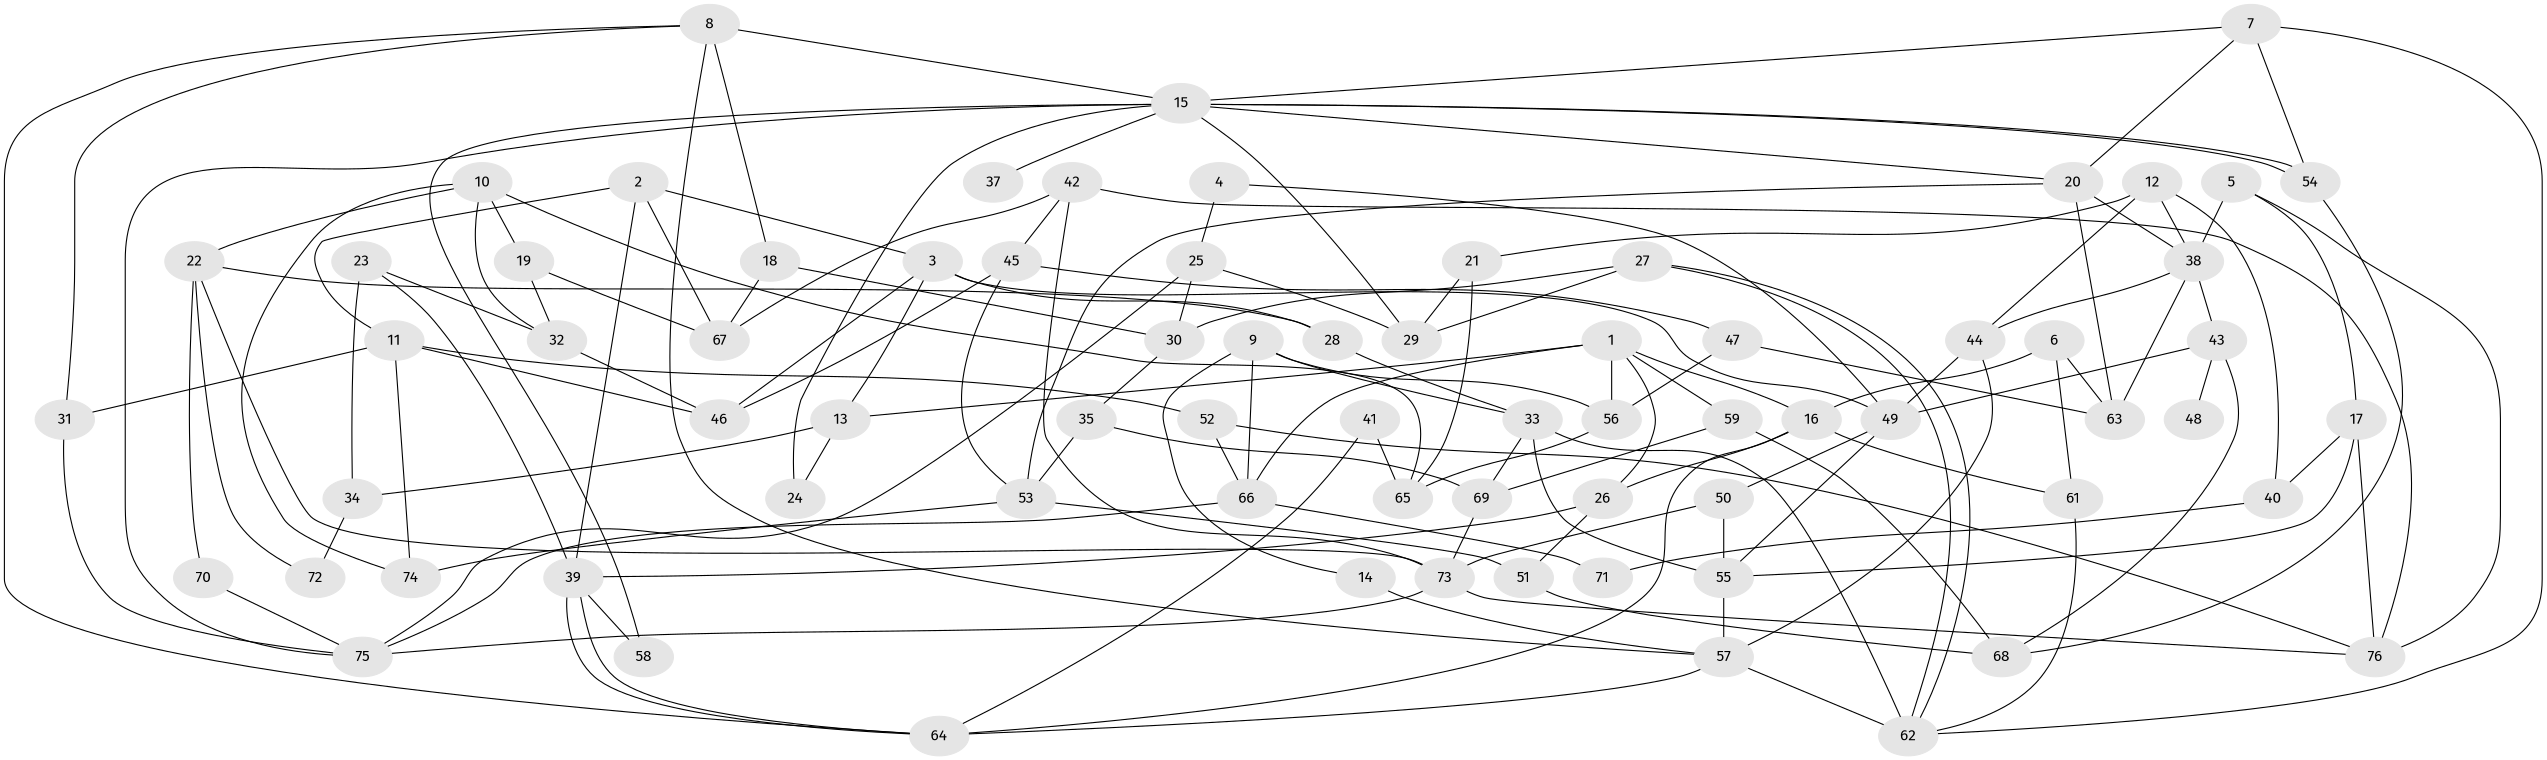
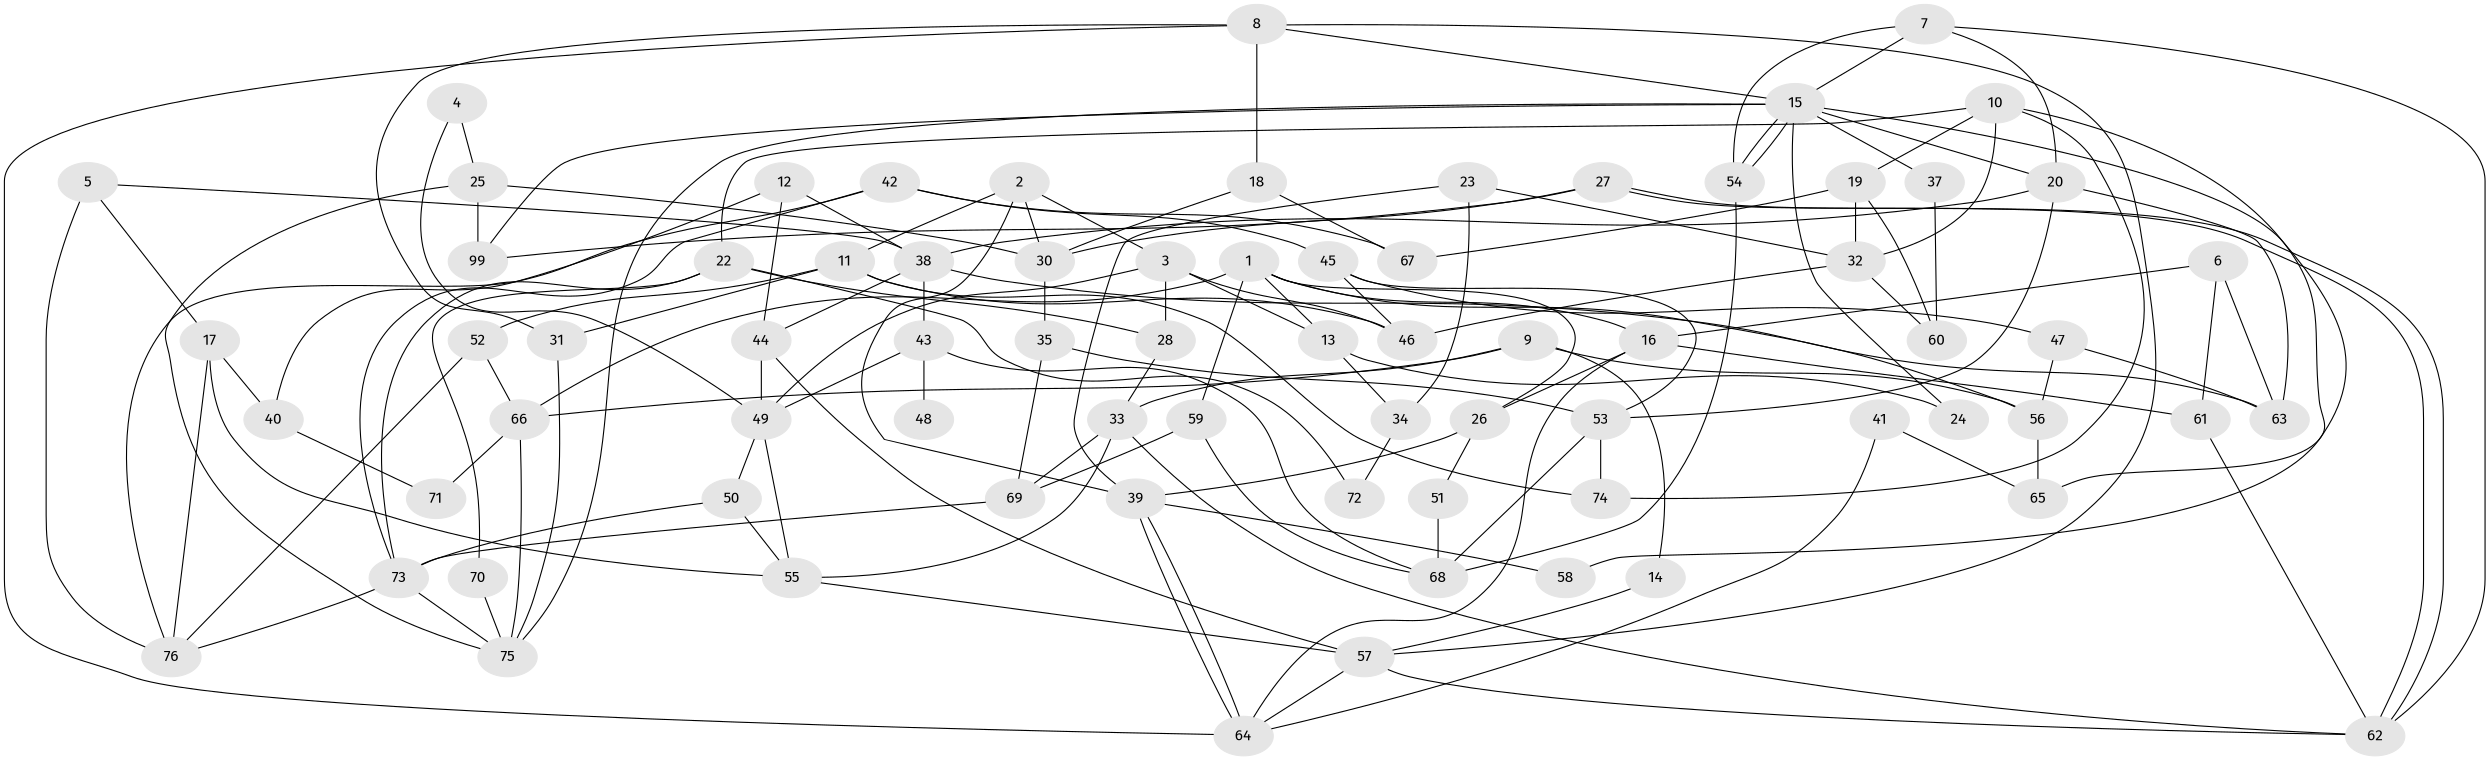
  graph {
    fontname="Fira Sans"
    node [color=gray90 fontname="Fira Sans" style=filled]
    edge [fontname="Fira Sans"]
    1
    13
    16
    26
    56
    59
    66
    24
    34
    61
    64
    39
    51
    65
    69
    68
    75
    71
    2
    3
    11
    67
    28
    46
    49
    31
    74
    52
    58
    33
    55
    50
    4
    25
-   29
+   29 [label=99]
    30
    5
    17
    38
    76
    40
    63
    44
    43
    6
    62
    7
    15
    20
    54
    37
    53
    8
    18
    57
    9
    14
    10
    19
    22
    32
+   60
    70
    72
    73
    12
-   21
    35
    23
    27
    48
    41
    42
    45
    47
    1 -- 13
    1 -- 16
    1 -- 26
    1 -- 56
    1 -- 59
    1 -- 66
    13 -- 24
    13 -- 34
    16 -- 26
    16 -- 61
    16 -- 64
    26 -- 39
    26 -- 51
    56 -- 65
    59 -- 69
    59 -- 68
    66 -- 75
    66 -- 71
    34 -- 72
    61 -- 62
    39 -- 64
    39 -- 64
    39 -- 58
    51 -- 68
    69 -- 73
    2 -- 39
    2 -- 3
    2 -- 11
-   2 -- 67
+   2 -- 30
    3 -- 13
    3 -- 28
    3 -- 46
    3 -- 49
    11 -- 46
    11 -- 31
    11 -- 74
    11 -- 52
    28 -- 33
    49 -- 55
    49 -- 50
    31 -- 75
    52 -- 66
    52 -- 76
    33 -- 69
    33 -- 55
    33 -- 62
    55 -- 57
    50 -- 55
    50 -- 73
    4 -- 49
    4 -- 25
    25 -- 75
    25 -- 29
    25 -- 30
    30 -- 35
    5 -- 17
    5 -- 38
    5 -- 76
    17 -- 55
    17 -- 76
    17 -- 40
    38 -- 63
    38 -- 44
    38 -- 43
    40 -- 71
    44 -- 49
    44 -- 57
    43 -- 68
    43 -- 49
    43 -- 48
    6 -- 16
    6 -- 61
    6 -- 63
    7 -- 62
    7 -- 15
    7 -- 20
    7 -- 54
    15 -- 24
    15 -- 75
    15 -- 58
    15 -- 29
    15 -- 20
    15 -- 54
    15 -- 54
    15 -- 37
    20 -- 38
    20 -- 63
    20 -- 53
    54 -- 68
-   53 -- 51
+   37 -- 60
+   53 -- 68
    53 -- 74
    8 -- 64
    8 -- 31
    8 -- 15
    8 -- 18
    8 -- 57
    18 -- 67
    18 -- 30
    57 -- 64
    57 -- 62
    9 -- 56
    9 -- 66
    9 -- 33
    9 -- 14
    14 -- 57
    10 -- 65
    10 -- 74
    10 -- 19
    10 -- 22
    10 -- 32
    19 -- 67
    19 -- 32
+   19 -- 60
    22 -- 28
    22 -- 70
    22 -- 72
    22 -- 73
    32 -- 46
+   32 -- 60
    70 -- 75
    73 -- 75
    73 -- 76
    12 -- 38
    12 -- 40
    12 -- 44
-   12 -- 21
-   21 -- 65
-   21 -- 29
    35 -- 69
    35 -- 53
    23 -- 34
    23 -- 39
    23 -- 32
    27 -- 29
    27 -- 30
    27 -- 62
    27 -- 62
    41 -- 64
    41 -- 65
    42 -- 67
    42 -- 76
    42 -- 73
    42 -- 45
    45 -- 46
    45 -- 53
    45 -- 47
    47 -- 56
    47 -- 63
  }
